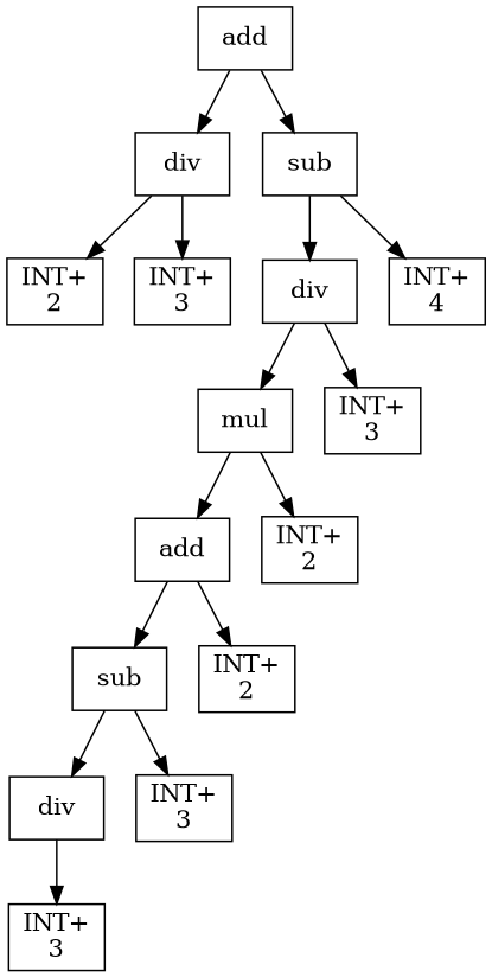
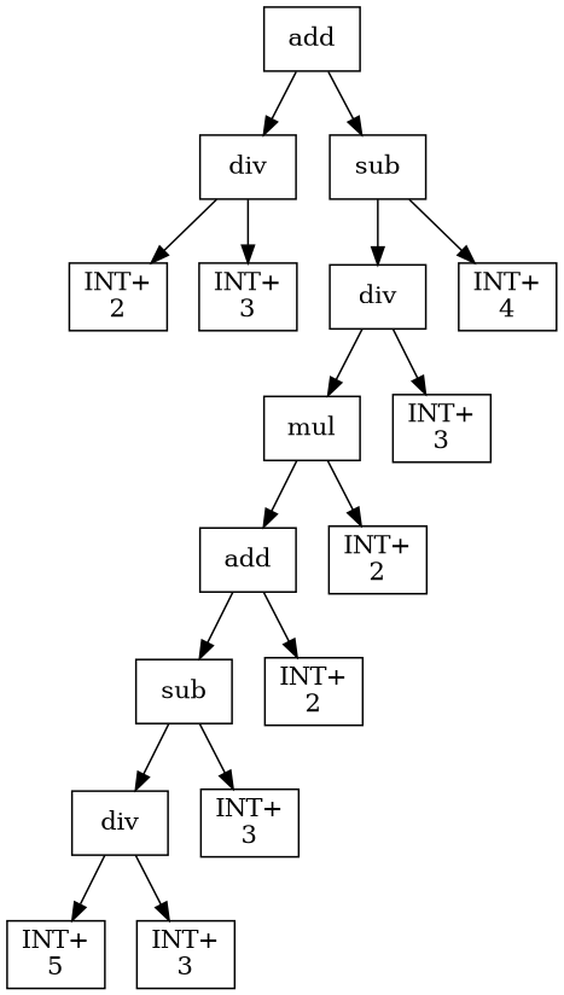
  digraph {
    node [shape=box]
    n1 [label=add]
    n2 [label=div]
    n3 [label=sub]
    n4 [label="INT+\n2"]
    n5 [label="INT+\n3"]
    n6 [label=div]
    n7 [label="INT+\n4"]
    n8 [label=mul]
    n9 [label="INT+\n3"]
    n10 [label=add]
    n11 [label="INT+\n2"]
    n12 [label=sub]
    n13 [label="INT+\n2"]
    n14 [label=div]
    n15 [label="INT+\n3"]
+   n16 [label="INT+\n5"]
    n17 [label="INT+\n3"]
    n1 -> n2
    n1 -> n3
    n2 -> n4
    n2 -> n5
    n3 -> n6
    n3 -> n7
    n6 -> n8
    n6 -> n9
    n8 -> n10
    n8 -> n11
    n10 -> n12
    n10 -> n13
    n12 -> n14
    n12 -> n15
+   n14 -> n16
    n14 -> n17
  }
